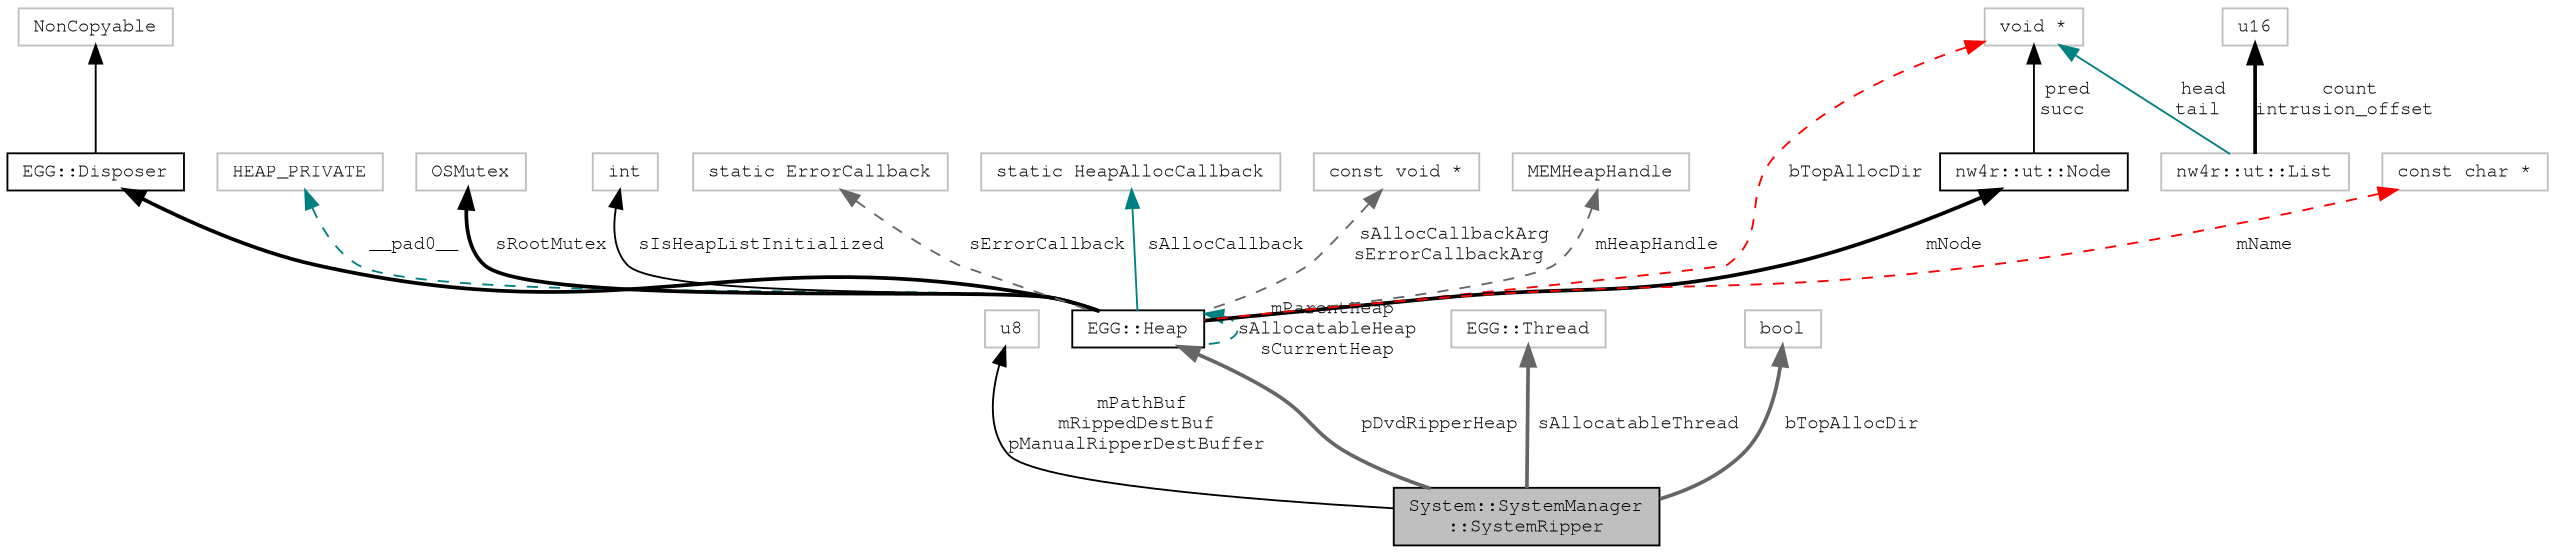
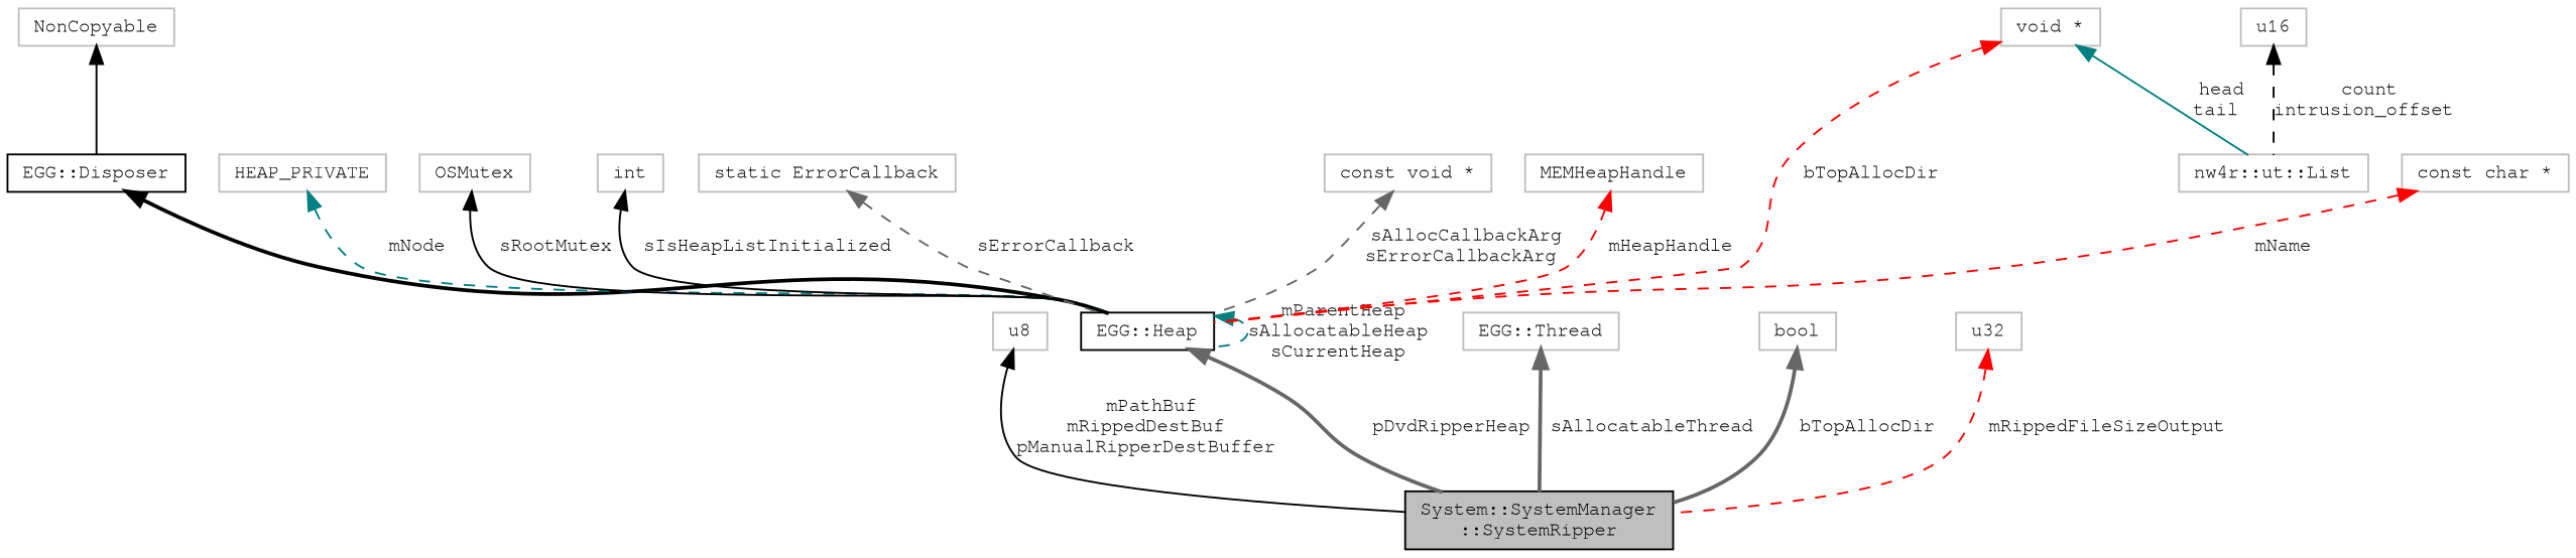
  digraph {
    rankdir=TB
    node [color=grey75 fillcolor=white fontname=FreeMono fontsize=10 shape=record style=filled]
    edge [color=black dir=back fontname=FreeMono fontsize=10 labelfontname=FreeMono labelfontsize=10 style=dashed]
    n1 [color=black fillcolor=grey75 fontcolor=black height=0.2 label="System::SystemManager\l::SystemRipper" width=0.4]
    n2 [height=0.2 label=u8 width=0.4]
    n3 [color=black height=0.2 label="EGG::Heap" width=0.4]
    n4 [color=black height=0.2 label="EGG::Disposer" width=0.4]
    n5 [height=0.2 label=NonCopyable width=0.4]
    n6 [height=0.2 label=HEAP_PRIVATE width=0.4]
    n7 [height=0.2 label=OSMutex width=0.4]
    n8 [height=0.2 label=int width=0.4]
    n9 [height=0.2 label="static ErrorCallback" width=0.4]
-   n10 [height=0.2 label="static HeapAllocCallback" width=0.4]
    n11 [height=0.2 label="const void *" width=0.4]
    n12 [height=0.2 label="EGG::Thread" width=0.4]
    n13 [height=0.2 label=MEMHeapHandle width=0.4]
    n14 [height=0.2 label="void *" width=0.4]
-   n15 [color=black height=0.2 label="nw4r::ut::Node" width=0.4]
    n16 [height=0.2 label="nw4r::ut::List" width=0.4]
    n17 [height=0.2 label=u16 width=0.4]
    n18 [height=0.2 label="const char *" width=0.4]
    n19 [height=0.2 label=bool width=0.4]
+   n20 [height=0.2 label=u32 width=0.4]
    n2 -> n1 [label=" mPathBuf\nmRippedDestBuf\npManualRipperDestBuffer" style=solid]
    n3 -> n1 [color=gray40 label=" pDvdRipperHeap" style=bold]
    n3 -> n3 [color=teal label=" mParentHeap\nsAllocatableHeap\nsCurrentHeap"]
    n4 -> n3 [style=bold]
    n5 -> n4 [style=solid]
-   n6 -> n3 [color=teal label=" __pad0__"]
-   n7 -> n3 [label=" sRootMutex" style=bold]
+   n6 -> n3 [color=teal label=" mNode"]
+   n7 -> n3 [label=" sRootMutex" style=solid]
    n8 -> n3 [label=" sIsHeapListInitialized" style=solid]
    n9 -> n3 [color=gray40 label=" sErrorCallback"]
-   n10 -> n3 [color=teal label=" sAllocCallback" style=solid]
    n11 -> n3 [color=gray40 label=" sAllocCallbackArg\nsErrorCallbackArg"]
    n12 -> n1 [color=gray40 label=" sAllocatableThread" style=bold]
-   n13 -> n3 [color=gray40 label=" mHeapHandle"]
+   n13 -> n3 [color=red label=" mHeapHandle"]
    n14 -> n3 [color=red label=" bTopAllocDir"]
-   n14 -> n15 [label=" pred\nsucc" style=solid]
    n14 -> n16 [color=teal label=" head\ntail" style=solid]
-   n15 -> n3 [label=" mNode" style=bold]
-   n17 -> n16 [label=" count\nintrusion_offset" style=bold]
+   n17 -> n16 [label=" count\nintrusion_offset"]
    n18 -> n3 [color=red label=" mName"]
    n19 -> n1 [color=gray40 label=" bTopAllocDir" style=bold]
+   n20 -> n1 [color=red label=" mRippedFileSizeOutput"]
  }
